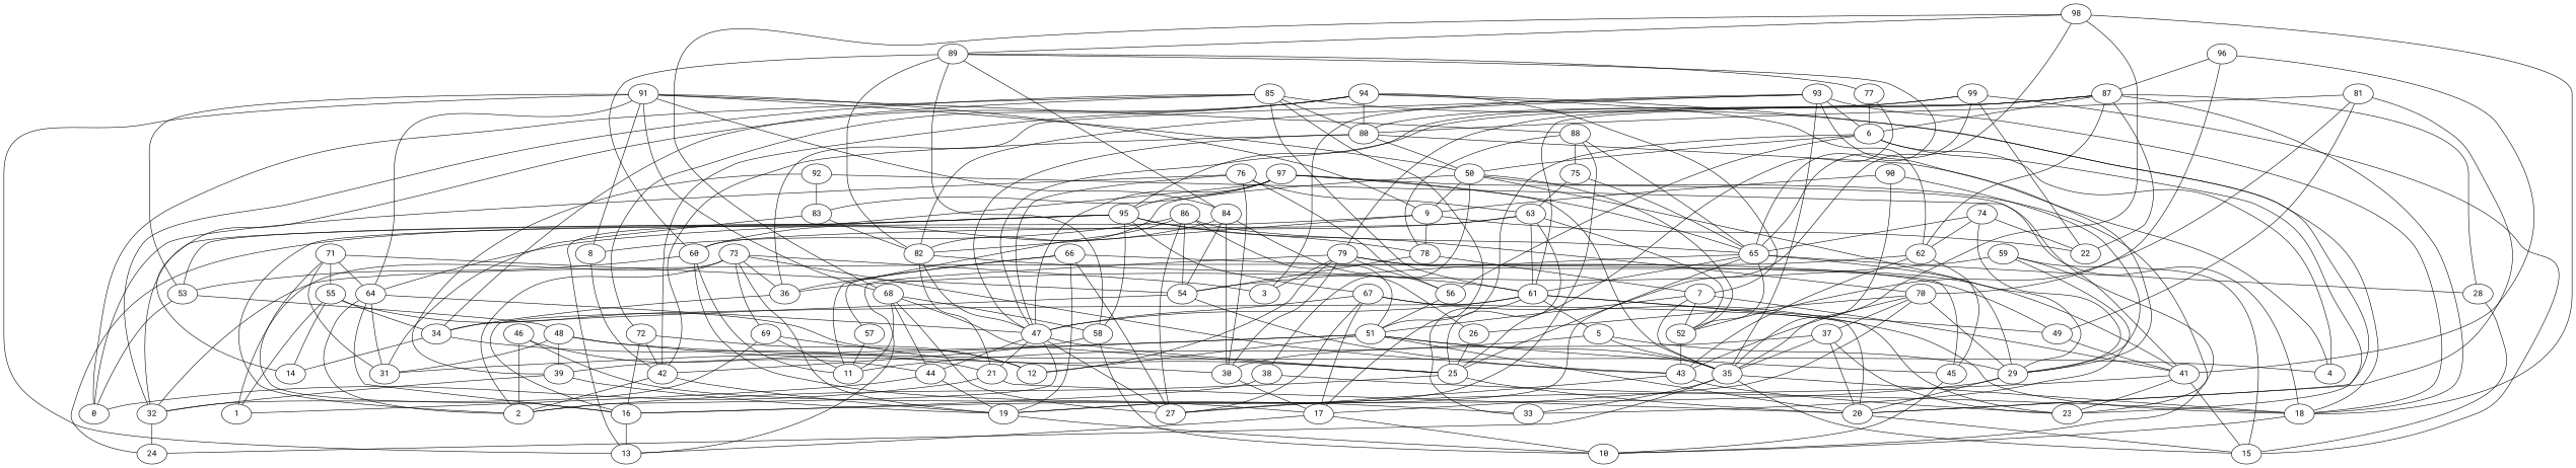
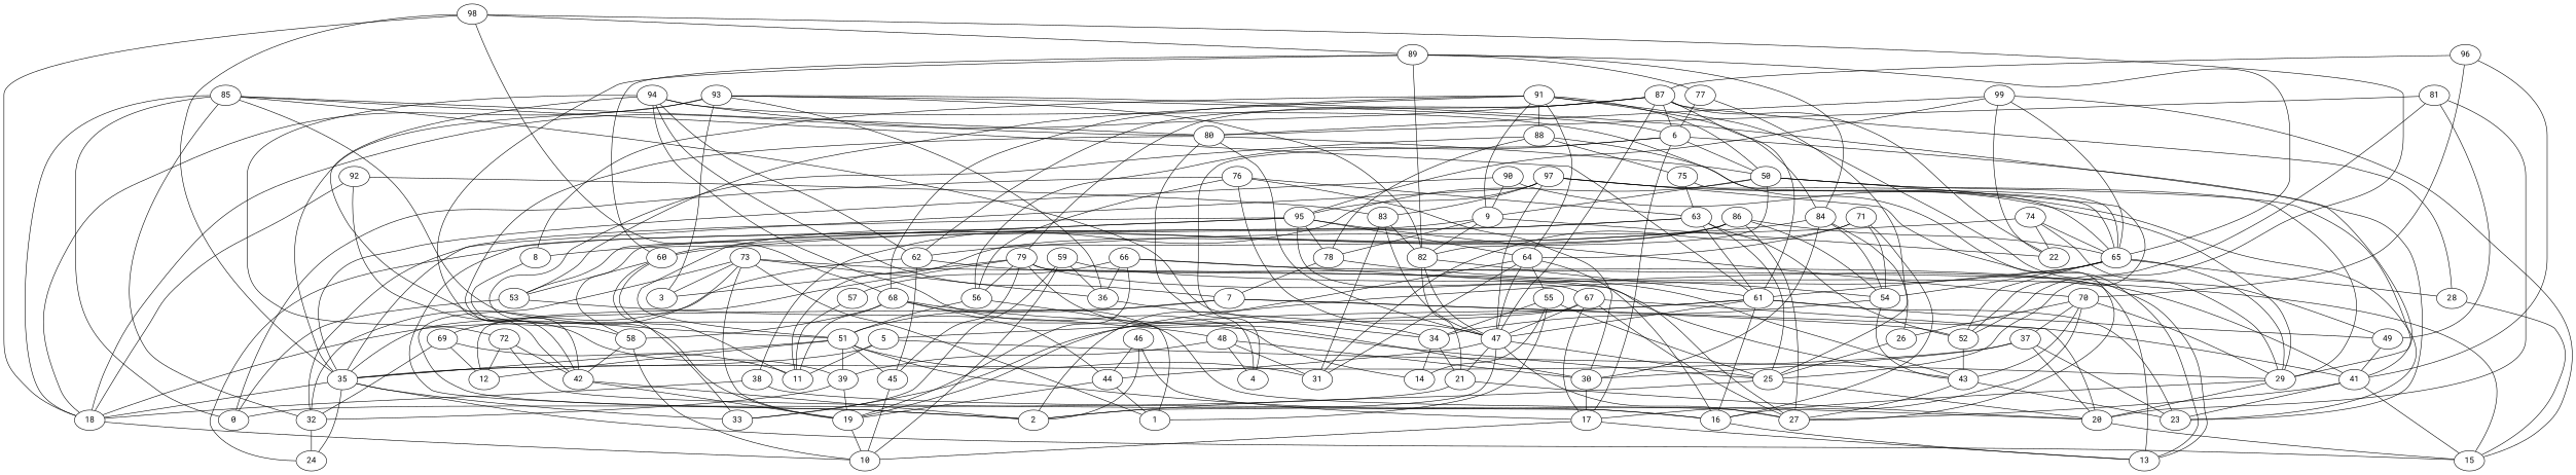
  digraph {
    fontname="Roboto Mono"
    node [fontname="Roboto Mono"]
    edge [color=black dir=none fontname="Roboto Mono"]
    71
    16
    64
    54
    31
    13
    47
    2
    55
    34
    43
    82
    50
    61
    21
    25
    27
    44
    41
    29
    38
    49
    33
    5
    23
    0
    18
    14
    15
    60
    11
    53
    48
    35
    20
    24
    39
    4
    30
    19
    32
    17
    52
    78
    7
    51
    73
    36
    3
    1
    69
    10
    12
    89
    58
    77
    84
    65
    42
    6
    26
    28
    56
    86
    8
    45
    80
    94
    72
    62
    98
    68
    63
    76
    96
    87
    70
    79
    22
    37
    91
    9
    88
    75
    99
    95
    67
    90
    81
    66
    57
    46
    93
    83
    59
    92
    97
    74
    85
    subgraph sub_1 {
      71
      16
      64
      54
      31
      13
      47
      2
      55
      34
      43
      82
      50
      61
      21
      25
      27
      44
      41
      29
      38
      49
      33
      5
      23
      0
      18
      14
      15
      60
      11
      53
      48
      35
      20
      24
      39
      4
      30
      19
      32
      17
      52
      78
      7
      51
      73
      36
      3
      1
      69
      10
      12
      89
      58
      77
      84
      65
      42
      6
      26
      28
      56
      86
      8
      45
      80
      94
      72
      62
      98
      68
      63
      76
      96
      87
      70
      79
      22
      37
      91
      9
      88
      75
      99
      95
      67
      90
      81
      66
      57
      46
      93
      83
      59
      92
      97
      74
      85
    }
    71 -> 16
    71 -> 64
    71 -> 54
    71 -> 31
    16 -> 13
    64 -> 16
    64 -> 31
    64 -> 47
    64 -> 2
-   71 -> 55
+   64 -> 55
    54 -> 34
    54 -> 43
    47 -> 2
    47 -> 21
    47 -> 25
    47 -> 27
    47 -> 44
    55 -> 34
    55 -> 25
    55 -> 14
    55 -> 1
    34 -> 21
    34 -> 14
    43 -> 27
    43 -> 23
    82 -> 47
    82 -> 50
    82 -> 61
    82 -> 21
    50 -> 41
    50 -> 29
    50 -> 38
    50 -> 9
    61 -> 16
    61 -> 47
    61 -> 49
    61 -> 33
    61 -> 5
    61 -> 23
    21 -> 0
    21 -> 20
    25 -> 2
    25 -> 20
    44 -> 19
    44 -> 1
    41 -> 27
    41 -> 23
    41 -> 15
    29 -> 16
    29 -> 20
    38 -> 16
    38 -> 18
    49 -> 41
    5 -> 29
    5 -> 11
    5 -> 35
    18 -> 10
    60 -> 33
    60 -> 11
    60 -> 53
    53 -> 0
    53 -> 48
    48 -> 31
    48 -> 39
    48 -> 4
    48 -> 30
    35 -> 33
    35 -> 18
    35 -> 15
    35 -> 24
    20 -> 15
    39 -> 19
    39 -> 32
    30 -> 17
    19 -> 10
    32 -> 24
    17 -> 13
    17 -> 10
    52 -> 43
    52 -> 50
    78 -> 54
    78 -> 7
    7 -> 41
    7 -> 35
    7 -> 52
    7 -> 51
    51 -> 31
    51 -> 35
    51 -> 20
    51 -> 39
    51 -> 12
    51 -> 45
    73 -> 2
    73 -> 43
    73 -> 19
    73 -> 36
    73 -> 3
    73 -> 1
    73 -> 69
    36 -> 34
    69 -> 11
    69 -> 32
    69 -> 12
    89 -> 82
    89 -> 60
    89 -> 58
    89 -> 77
    89 -> 84
    89 -> 65
    58 -> 10
    58 -> 42
    77 -> 25
    77 -> 6
    84 -> 54
    84 -> 60
    84 -> 30
    84 -> 26
    65 -> 54
    65 -> 61
    65 -> 29
    65 -> 19
    65 -> 52
    65 -> 28
    42 -> 2
    42 -> 19
    6 -> 50
    6 -> 23
    6 -> 4
    6 -> 17
    6 -> 56
    26 -> 25
    28 -> 15
    56 -> 51
+   56 -> 1
    86 -> 54
    86 -> 27
    86 -> 11
    86 -> 51
    86 -> 65
    86 -> 8
    8 -> 42
    45 -> 10
    80 -> 47
    80 -> 50
    80 -> 4
    80 -> 42
    94 -> 14
-   94 -> 20
+   94 -> 27
    94 -> 7
    94 -> 42
    94 -> 80
    94 -> 72
    94 -> 62
    72 -> 16
    72 -> 12
    72 -> 42
    62 -> 43
    62 -> 32
    62 -> 45
    98 -> 25
    98 -> 18
    98 -> 35
    98 -> 89
    98 -> 68
    68 -> 25
    68 -> 27
    68 -> 44
    68 -> 11
    68 -> 58
    63 -> 61
    63 -> 25
    63 -> 60
    63 -> 24
    63 -> 52
    76 -> 47
    76 -> 0
    76 -> 30
    76 -> 56
    76 -> 63
    96 -> 41
    96 -> 87
    96 -> 70
    87 -> 47
    87 -> 61
    87 -> 18
    87 -> 6
    87 -> 28
    87 -> 62
    87 -> 79
    87 -> 22
    70 -> 43
    70 -> 29
    70 -> 17
    70 -> 26
    70 -> 37
    79 -> 13
    79 -> 41
    79 -> 30
    79 -> 3
    79 -> 12
    79 -> 56
    79 -> 45
    37 -> 23
    37 -> 35
    37 -> 20
    37 -> 30
    91 -> 64
    91 -> 13
    91 -> 50
    91 -> 53
    91 -> 84
    91 -> 8
    91 -> 68
    91 -> 9
    91 -> 88
    9 -> 2
    9 -> 82
    9 -> 78
    9 -> 22
    88 -> 19
    88 -> 78
    88 -> 65
    88 -> 75
    75 -> 65
    75 -> 63
    99 -> 15
    99 -> 65
    99 -> 80
    99 -> 22
    99 -> 95
    95 -> 64
    95 -> 53
    95 -> 32
    95 -> 78
    95 -> 58
    95 -> 70
    95 -> 67
    67 -> 47
    67 -> 27
    67 -> 18
    67 -> 20
    67 -> 17
    90 -> 29
    90 -> 35
    90 -> 9
    81 -> 49
    81 -> 20
    81 -> 52
    81 -> 80
    66 -> 27
    66 -> 49
    66 -> 19
    66 -> 36
    66 -> 57
    57 -> 11
    46 -> 2
    46 -> 44
    46 -> 17
    93 -> 82
    93 -> 29
    93 -> 18
    93 -> 35
    93 -> 36
    93 -> 3
    93 -> 6
    83 -> 31
+   83 -> 47
    83 -> 82
    59 -> 33
    59 -> 15
    59 -> 36
    59 -> 10
    92 -> 18
    92 -> 39
    92 -> 83
    97 -> 13
    97 -> 47
    97 -> 23
    97 -> 35
    97 -> 65
    97 -> 95
    97 -> 83
    74 -> 29
    74 -> 65
    74 -> 62
    74 -> 22
    85 -> 34
    85 -> 61
    85 -> 0
    85 -> 18
    85 -> 32
    85 -> 51
    85 -> 80
  }
